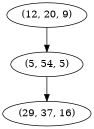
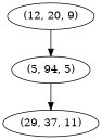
  digraph {
-   "(5, 54, 5)"
-   "(29, 37, 11)" [label="(29, 37, 16)"]
+   "(5, 54, 5)" [label="(5, 94, 5)"]
+   "(29, 37, 11)"
    "(12, 20, 9)"
    "(5, 54, 5)" -> "(29, 37, 11)"
    "(12, 20, 9)" -> "(5, 54, 5)"
  }
